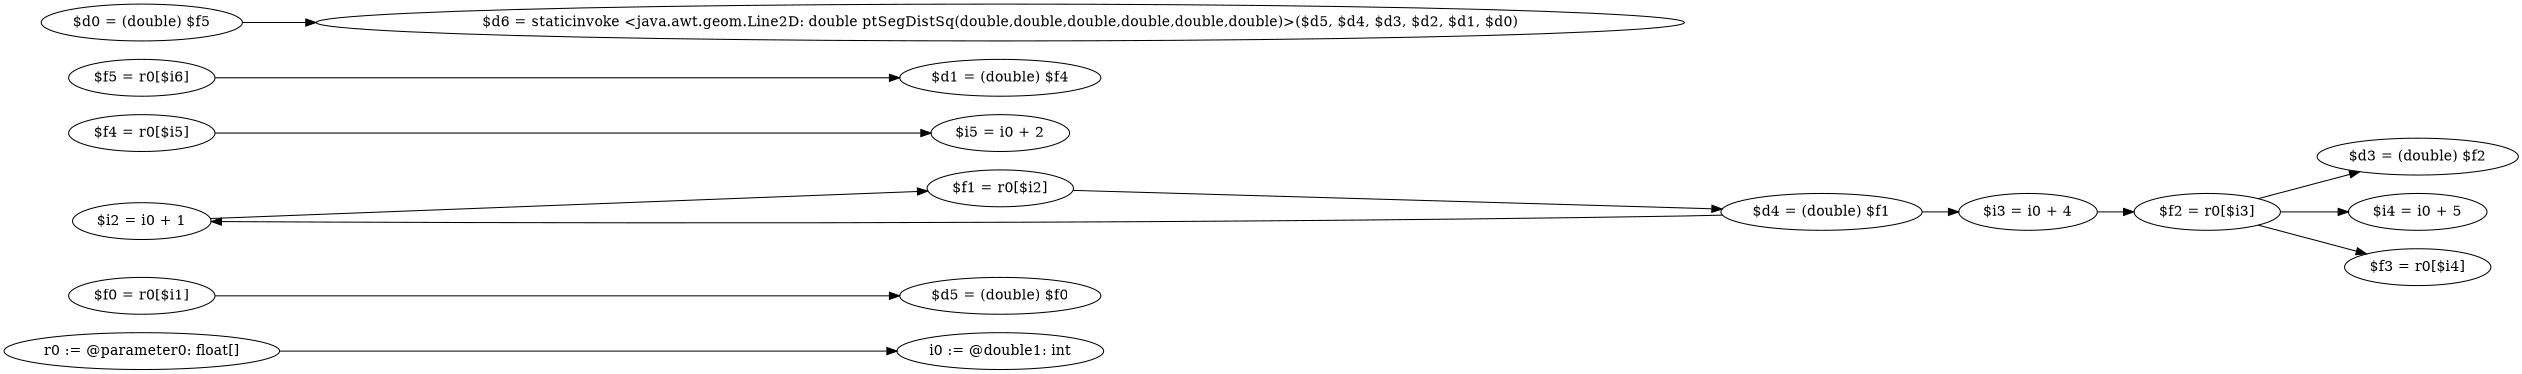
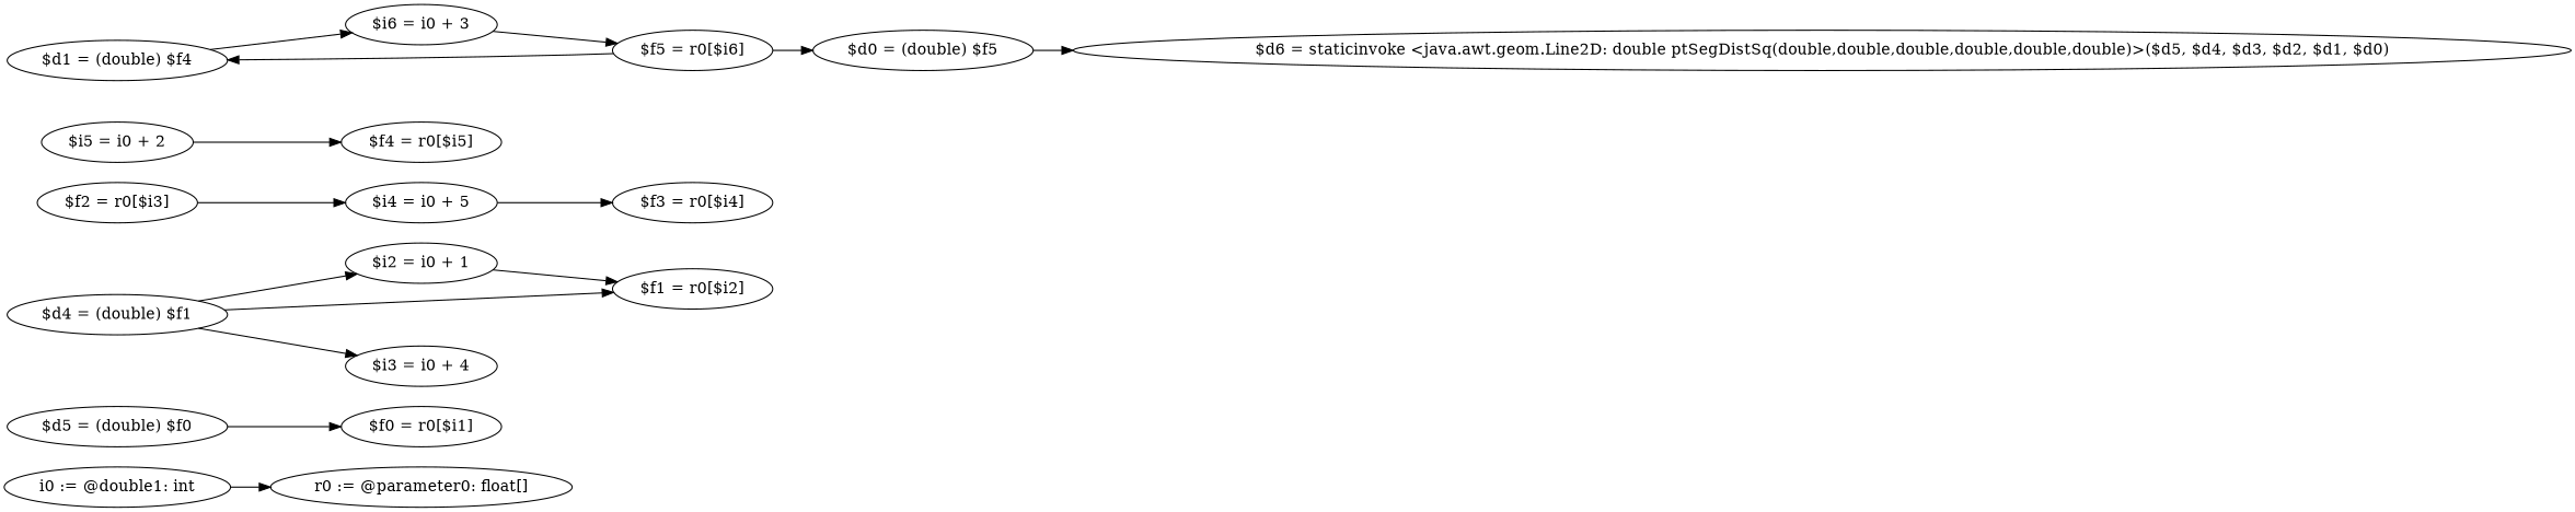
  digraph {
    rankdir=LR
    n1 [label="i0 := @double1: int"]
    "r0 := @parameter0: float[]"
    "$f0 = r0[$i1]"
    "$d5 = (double) $f0"
    "$i2 = i0 + 1"
    "$f1 = r0[$i2]"
    "$d4 = (double) $f1"
    "$i3 = i0 + 4"
    "$f2 = r0[$i3]"
-   "$d3 = (double) $f2"
    "$i4 = i0 + 5"
    "$f3 = r0[$i4]"
    "$i5 = i0 + 2"
    "$f4 = r0[$i5]"
    "$d1 = (double) $f4"
+   "$i6 = i0 + 3"
    "$f5 = r0[$i6]"
    "$d0 = (double) $f5"
    "$d6 = staticinvoke <java.awt.geom.Line2D: double ptSegDistSq(double,double,double,double,double,double)>($d5, $d4, $d3, $d2, $d1, $d0)"
-   "r0 := @parameter0: float[]" -> n1
-   "$f0 = r0[$i1]" -> "$d5 = (double) $f0"
+   n1 -> "r0 := @parameter0: float[]"
+   "$d5 = (double) $f0" -> "$f0 = r0[$i1]"
    "$i2 = i0 + 1" -> "$f1 = r0[$i2]"
-   "$f1 = r0[$i2]" -> "$d4 = (double) $f1"
+   "$d4 = (double) $f1" -> "$f1 = r0[$i2]"
    "$d4 = (double) $f1" -> "$i2 = i0 + 1"
    "$d4 = (double) $f1" -> "$i3 = i0 + 4"
-   "$i3 = i0 + 4" -> "$f2 = r0[$i3]"
-   "$f2 = r0[$i3]" -> "$d3 = (double) $f2"
    "$f2 = r0[$i3]" -> "$i4 = i0 + 5"
-   "$f2 = r0[$i3]" -> "$f3 = r0[$i4]"
-   "$f4 = r0[$i5]" -> "$i5 = i0 + 2"
+   "$i4 = i0 + 5" -> "$f3 = r0[$i4]"
+   "$i5 = i0 + 2" -> "$f4 = r0[$i5]"
+   "$d1 = (double) $f4" -> "$i6 = i0 + 3"
+   "$i6 = i0 + 3" -> "$f5 = r0[$i6]"
    "$f5 = r0[$i6]" -> "$d1 = (double) $f4"
+   "$f5 = r0[$i6]" -> "$d0 = (double) $f5"
    "$d0 = (double) $f5" -> "$d6 = staticinvoke <java.awt.geom.Line2D: double ptSegDistSq(double,double,double,double,double,double)>($d5, $d4, $d3, $d2, $d1, $d0)"
  }
